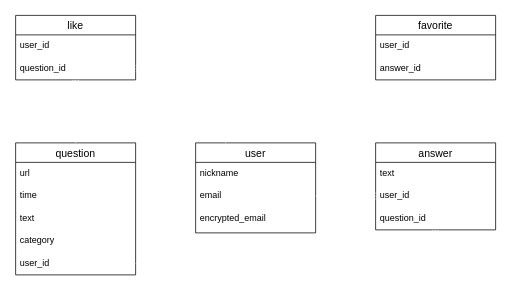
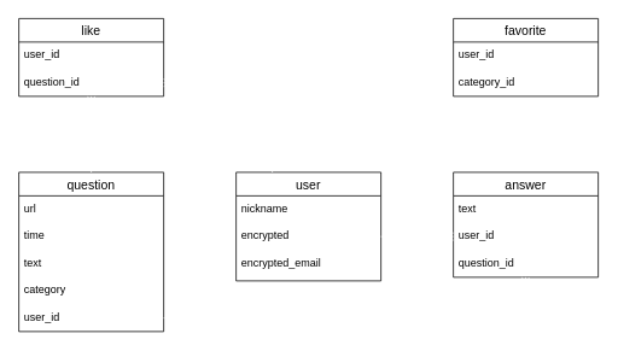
  <mxCell id="0" />
  <mxCell id="1" parent="0" />
  <mxCell id="2" value="answer" style="swimlane;fontStyle=0;childLayout=stackLayout;horizontal=1;startSize=26;horizontalStack=0;resizeParent=1;resizeParentMax=0;resizeLast=0;collapsible=1;marginBottom=0;align=center;fontSize=14;" parent="1" vertex="1"><mxGeometry x="500" y="190" width="160" height="116" as="geometry" /></mxCell>
  <mxCell id="3" value="text" style="text;strokeColor=none;fillColor=none;spacingLeft=4;spacingRight=4;overflow=hidden;rotatable=0;points=[[0,0.5],[1,0.5]];portConstraint=eastwest;fontSize=12;" parent="2" vertex="1"><mxGeometry y="26" width="160" height="30" as="geometry" /></mxCell>
  <mxCell id="4" value="user_id" style="text;strokeColor=none;fillColor=none;spacingLeft=4;spacingRight=4;overflow=hidden;rotatable=0;points=[[0,0.5],[1,0.5]];portConstraint=eastwest;fontSize=12;" parent="2" vertex="1"><mxGeometry y="56" width="160" height="30" as="geometry" /></mxCell>
  <mxCell id="5" value="question_id" style="text;strokeColor=none;fillColor=none;spacingLeft=4;spacingRight=4;overflow=hidden;rotatable=0;points=[[0,0.5],[1,0.5]];portConstraint=eastwest;fontSize=12;" parent="2" vertex="1"><mxGeometry y="86" width="160" height="30" as="geometry" /></mxCell>
  <mxCell id="6" value="question" style="swimlane;fontStyle=0;childLayout=stackLayout;horizontal=1;startSize=26;horizontalStack=0;resizeParent=1;resizeParentMax=0;resizeLast=0;collapsible=1;marginBottom=0;align=center;fontSize=14;" parent="1" vertex="1"><mxGeometry x="20" y="190" width="160" height="176" as="geometry" /></mxCell>
  <mxCell id="7" value="url" style="text;strokeColor=none;fillColor=none;spacingLeft=4;spacingRight=4;overflow=hidden;rotatable=0;points=[[0,0.5],[1,0.5]];portConstraint=eastwest;fontSize=12;" parent="6" vertex="1"><mxGeometry y="26" width="160" height="30" as="geometry" /></mxCell>
  <mxCell id="8" value="time" style="text;strokeColor=none;fillColor=none;spacingLeft=4;spacingRight=4;overflow=hidden;rotatable=0;points=[[0,0.5],[1,0.5]];portConstraint=eastwest;fontSize=12;" parent="6" vertex="1"><mxGeometry y="56" width="160" height="30" as="geometry" /></mxCell>
  <mxCell id="9" value="text" style="text;strokeColor=none;fillColor=none;spacingLeft=4;spacingRight=4;overflow=hidden;rotatable=0;points=[[0,0.5],[1,0.5]];portConstraint=eastwest;fontSize=12;" parent="6" vertex="1"><mxGeometry y="86" width="160" height="30" as="geometry" /></mxCell>
  <mxCell id="10" value="category" style="text;strokeColor=none;fillColor=none;spacingLeft=4;spacingRight=4;overflow=hidden;rotatable=0;points=[[0,0.5],[1,0.5]];portConstraint=eastwest;fontSize=12;" parent="6" vertex="1"><mxGeometry y="116" width="160" height="30" as="geometry" /></mxCell>
  <mxCell id="11" value="user_id" style="text;strokeColor=none;fillColor=none;spacingLeft=4;spacingRight=4;overflow=hidden;rotatable=0;points=[[0,0.5],[1,0.5]];portConstraint=eastwest;fontSize=12;" parent="6" vertex="1"><mxGeometry y="146" width="160" height="30" as="geometry" /></mxCell>
  <mxCell id="12" value="user" style="swimlane;fontStyle=0;childLayout=stackLayout;horizontal=1;startSize=26;horizontalStack=0;resizeParent=1;resizeParentMax=0;resizeLast=0;collapsible=1;marginBottom=0;align=center;fontSize=14;" parent="1" vertex="1"><mxGeometry x="260" y="190" width="160" height="120" as="geometry" /></mxCell>
  <mxCell id="13" value="nickname" style="text;strokeColor=none;fillColor=none;spacingLeft=4;spacingRight=4;overflow=hidden;rotatable=0;points=[[0,0.5],[1,0.5]];portConstraint=eastwest;fontSize=12;" parent="12" vertex="1"><mxGeometry y="26" width="160" height="30" as="geometry" /></mxCell>
- <mxCell id="14" value="email" style="text;strokeColor=none;fillColor=none;spacingLeft=4;spacingRight=4;overflow=hidden;rotatable=0;points=[[0,0.5],[1,0.5]];portConstraint=eastwest;fontSize=12;" parent="12" vertex="1"><mxGeometry y="56" width="160" height="30" as="geometry" /></mxCell>
+ <mxCell id="14" value="encrypted" style="text;strokeColor=none;fillColor=none;spacingLeft=4;spacingRight=4;overflow=hidden;rotatable=0;points=[[0,0.5],[1,0.5]];portConstraint=eastwest;fontSize=12;" parent="12" vertex="1"><mxGeometry y="56" width="160" height="30" as="geometry" /></mxCell>
  <mxCell id="15" value="encrypted_email" style="text;strokeColor=none;fillColor=none;spacingLeft=4;spacingRight=4;overflow=hidden;rotatable=0;points=[[0,0.5],[1,0.5]];portConstraint=eastwest;fontSize=12;" parent="12" vertex="1"><mxGeometry y="86" width="160" height="34" as="geometry" /></mxCell>
  <mxCell id="16" value="" style="edgeStyle=none;rounded=0;orthogonalLoop=1;jettySize=auto;html=1;startArrow=ERone;startFill=0;endArrow=ERmany;endFill=0;strokeColor=#FFFFFF;exitX=1;exitY=0.5;exitDx=0;exitDy=0;entryX=0;entryY=0.5;entryDx=0;entryDy=0;" parent="1" source="14" target="4" edge="1"><mxGeometry relative="1" as="geometry"><mxPoint x="460.96" y="220.002" as="sourcePoint" /><mxPoint x="460" y="377.01" as="targetPoint" /></mxGeometry></mxCell>
  <mxCell id="17" value="" style="edgeStyle=none;rounded=0;orthogonalLoop=1;jettySize=auto;html=1;startArrow=ERone;startFill=0;endArrow=ERmany;endFill=0;strokeColor=#FFFFFF;exitX=1;exitY=0.5;exitDx=0;exitDy=0;" parent="1" source="11" target="5" edge="1"><mxGeometry relative="1" as="geometry"><mxPoint x="470" y="400" as="sourcePoint" /><mxPoint x="634" y="336" as="targetPoint" /><Array as="points"><mxPoint x="579" y="351" /></Array></mxGeometry></mxCell>
  <mxCell id="18" value="like" style="swimlane;fontStyle=0;childLayout=stackLayout;horizontal=1;startSize=26;horizontalStack=0;resizeParent=1;resizeParentMax=0;resizeLast=0;collapsible=1;marginBottom=0;align=center;fontSize=14;" vertex="1" parent="1"><mxGeometry x="20" y="20" width="160" height="86" as="geometry" /></mxCell>
  <mxCell id="19" value="user_id" style="text;strokeColor=none;fillColor=none;spacingLeft=4;spacingRight=4;overflow=hidden;rotatable=0;points=[[0,0.5],[1,0.5]];portConstraint=eastwest;fontSize=12;" vertex="1" parent="18"><mxGeometry y="26" width="160" height="30" as="geometry" /></mxCell>
  <mxCell id="20" value="question_id" style="text;strokeColor=none;fillColor=none;spacingLeft=4;spacingRight=4;overflow=hidden;rotatable=0;points=[[0,0.5],[1,0.5]];portConstraint=eastwest;fontSize=12;" vertex="1" parent="18"><mxGeometry y="56" width="160" height="30" as="geometry" /></mxCell>
  <mxCell id="21" value="" style="edgeStyle=none;rounded=0;orthogonalLoop=1;jettySize=auto;html=1;startArrow=ERone;startFill=0;endArrow=ERmany;endFill=0;strokeColor=#FFFFFF;exitX=0.25;exitY=0;exitDx=0;exitDy=0;entryX=1;entryY=0.5;entryDx=0;entryDy=0;" edge="1" parent="1" source="12" target="20"><mxGeometry relative="1" as="geometry"><mxPoint x="210.96" y="250.002" as="sourcePoint" /><mxPoint x="170" y="100" as="targetPoint" /><Array as="points"><mxPoint x="300" y="90" /></Array></mxGeometry></mxCell>
  <mxCell id="22" value="" style="edgeStyle=none;rounded=0;orthogonalLoop=1;jettySize=auto;html=1;startArrow=ERone;startFill=0;endArrow=ERmany;endFill=0;strokeColor=#FFFFFF;exitX=0.5;exitY=0;exitDx=0;exitDy=0;" edge="1" parent="1" source="6" target="20"><mxGeometry relative="1" as="geometry"><mxPoint x="80" y="188" as="sourcePoint" /><mxPoint x="70" y="116" as="targetPoint" /><Array as="points" /></mxGeometry></mxCell>
  <mxCell id="23" value="favorite" style="swimlane;fontStyle=0;childLayout=stackLayout;horizontal=1;startSize=26;horizontalStack=0;resizeParent=1;resizeParentMax=0;resizeLast=0;collapsible=1;marginBottom=0;align=center;fontSize=14;" vertex="1" parent="1"><mxGeometry x="500" y="20" width="160" height="86" as="geometry" /></mxCell>
  <mxCell id="24" value="user_id" style="text;strokeColor=none;fillColor=none;spacingLeft=4;spacingRight=4;overflow=hidden;rotatable=0;points=[[0,0.5],[1,0.5]];portConstraint=eastwest;fontSize=12;" vertex="1" parent="23"><mxGeometry y="26" width="160" height="30" as="geometry" /></mxCell>
- <mxCell id="25" value="answer_id" style="text;strokeColor=none;fillColor=none;spacingLeft=4;spacingRight=4;overflow=hidden;rotatable=0;points=[[0,0.5],[1,0.5]];portConstraint=eastwest;fontSize=12;" vertex="1" parent="23"><mxGeometry y="56" width="160" height="30" as="geometry" /></mxCell>
+ <mxCell id="25" value="category_id" style="text;strokeColor=none;fillColor=none;spacingLeft=4;spacingRight=4;overflow=hidden;rotatable=0;points=[[0,0.5],[1,0.5]];portConstraint=eastwest;fontSize=12;" vertex="1" parent="23"><mxGeometry y="56" width="160" height="30" as="geometry" /></mxCell>
